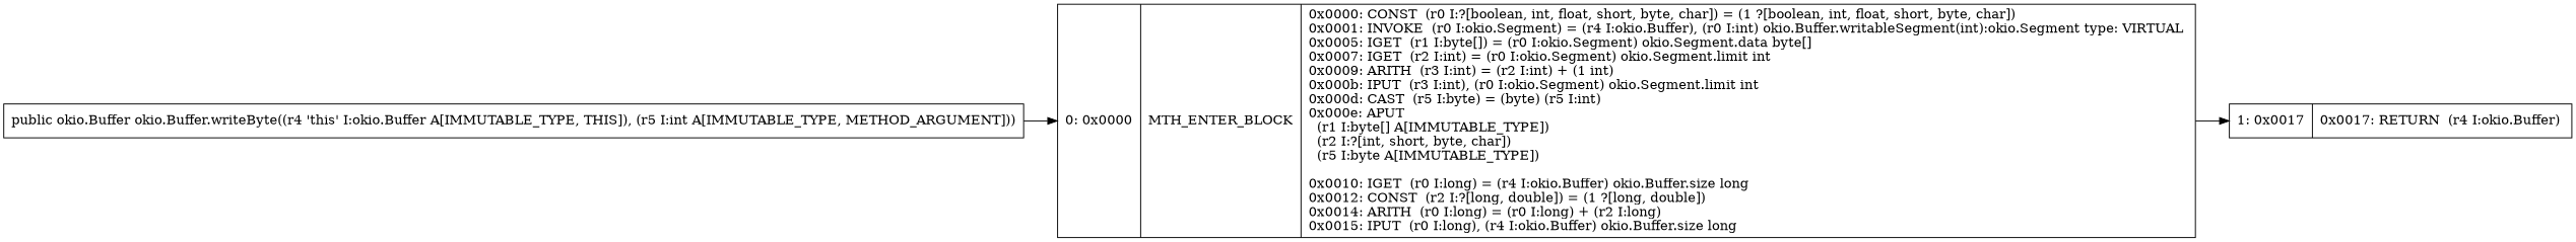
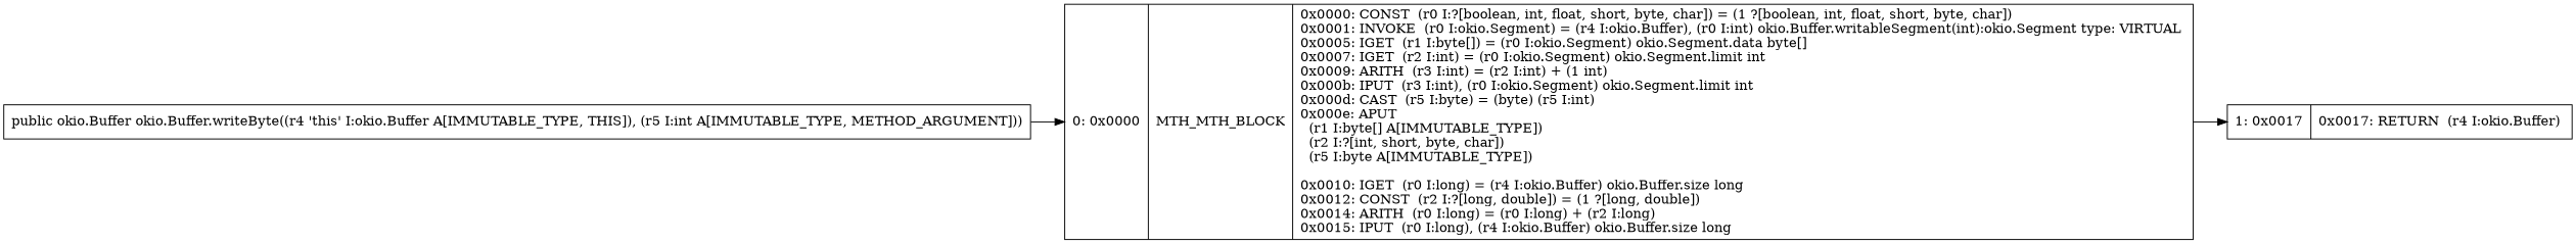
  digraph {
    rankdir=LR
    node [shape=record]
-   n1 [label="{0\:\ 0x0000|MTH_ENTER_BLOCK\l|0x0000: CONST  (r0 I:?[boolean, int, float, short, byte, char]) = (1 ?[boolean, int, float, short, byte, char]) \l0x0001: INVOKE  (r0 I:okio.Segment) = (r4 I:okio.Buffer), (r0 I:int) okio.Buffer.writableSegment(int):okio.Segment type: VIRTUAL \l0x0005: IGET  (r1 I:byte[]) = (r0 I:okio.Segment) okio.Segment.data byte[] \l0x0007: IGET  (r2 I:int) = (r0 I:okio.Segment) okio.Segment.limit int \l0x0009: ARITH  (r3 I:int) = (r2 I:int) + (1 int) \l0x000b: IPUT  (r3 I:int), (r0 I:okio.Segment) okio.Segment.limit int \l0x000d: CAST  (r5 I:byte) = (byte) (r5 I:int) \l0x000e: APUT  \l  (r1 I:byte[] A[IMMUTABLE_TYPE])\l  (r2 I:?[int, short, byte, char])\l  (r5 I:byte A[IMMUTABLE_TYPE])\l \l0x0010: IGET  (r0 I:long) = (r4 I:okio.Buffer) okio.Buffer.size long \l0x0012: CONST  (r2 I:?[long, double]) = (1 ?[long, double]) \l0x0014: ARITH  (r0 I:long) = (r0 I:long) + (r2 I:long) \l0x0015: IPUT  (r0 I:long), (r4 I:okio.Buffer) okio.Buffer.size long \l}"]
+   n1 [label="{0\:\ 0x0000|MTH_MTH_BLOCK\l|0x0000: CONST  (r0 I:?[boolean, int, float, short, byte, char]) = (1 ?[boolean, int, float, short, byte, char]) \l0x0001: INVOKE  (r0 I:okio.Segment) = (r4 I:okio.Buffer), (r0 I:int) okio.Buffer.writableSegment(int):okio.Segment type: VIRTUAL \l0x0005: IGET  (r1 I:byte[]) = (r0 I:okio.Segment) okio.Segment.data byte[] \l0x0007: IGET  (r2 I:int) = (r0 I:okio.Segment) okio.Segment.limit int \l0x0009: ARITH  (r3 I:int) = (r2 I:int) + (1 int) \l0x000b: IPUT  (r3 I:int), (r0 I:okio.Segment) okio.Segment.limit int \l0x000d: CAST  (r5 I:byte) = (byte) (r5 I:int) \l0x000e: APUT  \l  (r1 I:byte[] A[IMMUTABLE_TYPE])\l  (r2 I:?[int, short, byte, char])\l  (r5 I:byte A[IMMUTABLE_TYPE])\l \l0x0010: IGET  (r0 I:long) = (r4 I:okio.Buffer) okio.Buffer.size long \l0x0012: CONST  (r2 I:?[long, double]) = (1 ?[long, double]) \l0x0014: ARITH  (r0 I:long) = (r0 I:long) + (r2 I:long) \l0x0015: IPUT  (r0 I:long), (r4 I:okio.Buffer) okio.Buffer.size long \l}"]
    n2 [label="{1\:\ 0x0017|0x0017: RETURN  (r4 I:okio.Buffer) \l}"]
    n3 [label="{public okio.Buffer okio.Buffer.writeByte((r4 'this' I:okio.Buffer A[IMMUTABLE_TYPE, THIS]), (r5 I:int A[IMMUTABLE_TYPE, METHOD_ARGUMENT])) }"]
    n1 -> n2
    n3 -> n1
  }
